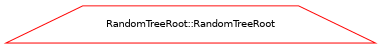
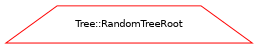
  digraph {
    rankdir=TB
-   n1 [color=red fillcolor=white fontname=Helvetica fontsize=10 height=0.2 label="RandomTreeRoot::RandomTreeRoot" shape=trapezium style=filled width=0.4]
+   n1 [color=red fillcolor=white fontname=Helvetica fontsize=10 height=0.2 label="Tree::RandomTreeRoot" shape=trapezium style=filled width=0.4]
  }
